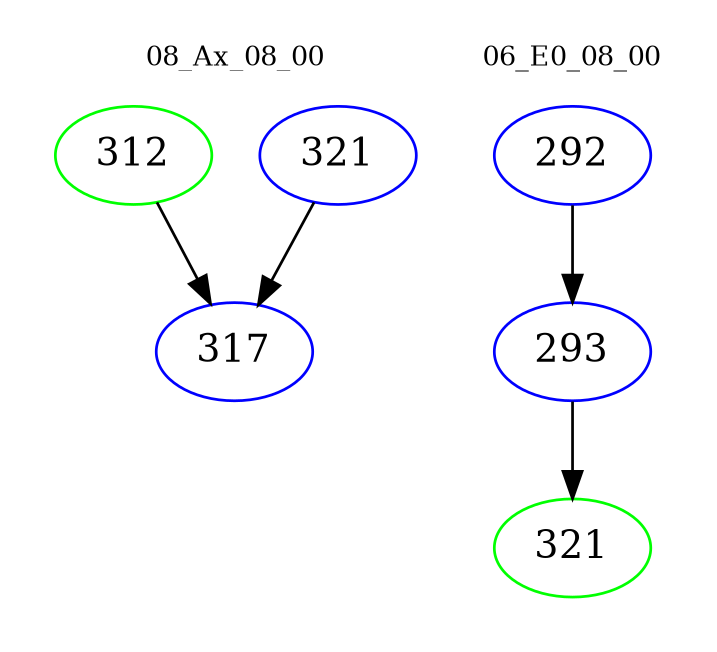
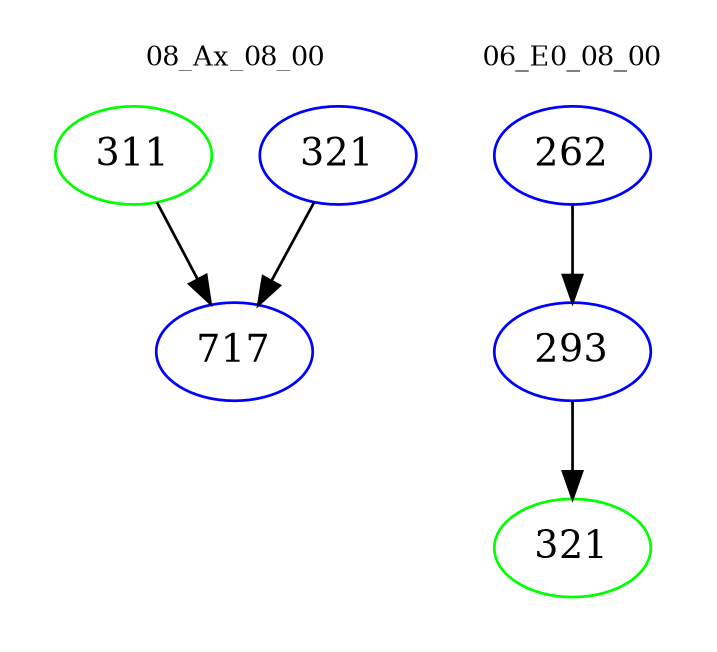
  digraph {
    node [color=blue]
    edge [color=black]
    n1 [label=321]
-   n2 [label=317]
-   n3 [color=green label=312]
-   n4 [label=292]
+   n2 [label=717]
+   n3 [color=green label=311]
+   n4 [label=262]
    n5 [label=293]
    n6 [color=green label=321]
    subgraph cluster_1 {
      color=white
      fontsize=10
      label="08_Ax_08_00"
      n1
      n2
      n3
    }
    subgraph cluster_2 {
      color=white
      fontsize=10
      label="06_E0_08_00"
      n4
      n5
      n6
    }
    n1 -> n2
    n3 -> n2
    n4 -> n5
    n5 -> n6
  }
